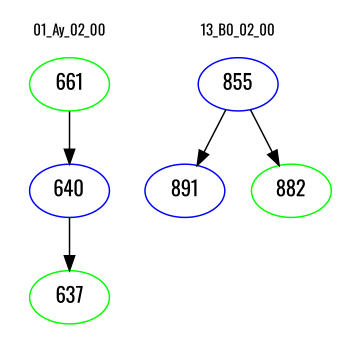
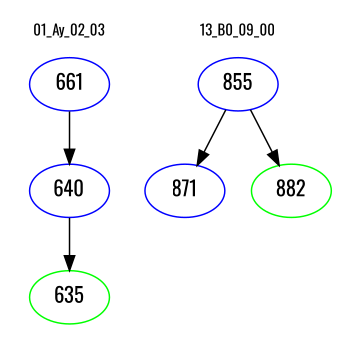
  digraph {
    fontname=Oswald
    node [color=blue fontname=Oswald]
    edge [color=black fontname=Oswald]
    n1 [label=640]
-   n2 [color=green label=637]
-   n3 [color=green label=661]
+   n2 [color=green label=635]
+   n3 [label=661]
    n4 [label=855]
-   n5 [label=891]
+   n5 [label=871]
    n6 [color=green label=882]
    subgraph cluster_1 {
      color=white
      fontsize=10
-     label="01_Ay_02_00"
+     label="01_Ay_02_03"
      n1
      n2
      n3
    }
    subgraph cluster_2 {
      color=white
      fontsize=10
-     label="13_B0_02_00"
+     label="13_B0_09_00"
      n4
      n5
      n6
    }
    n1 -> n2
    n3 -> n1
    n4 -> n5
    n4 -> n6
  }
